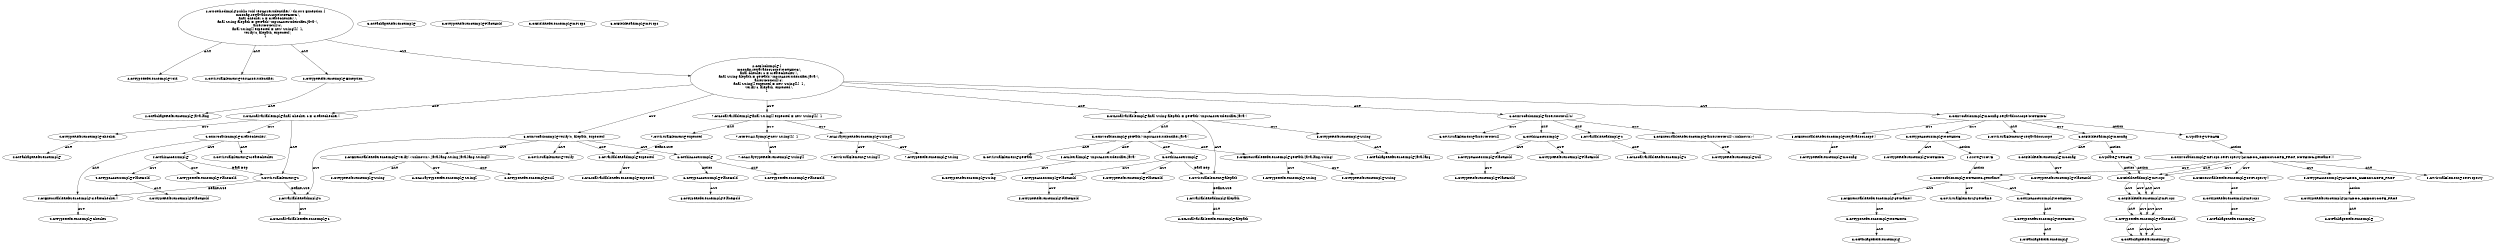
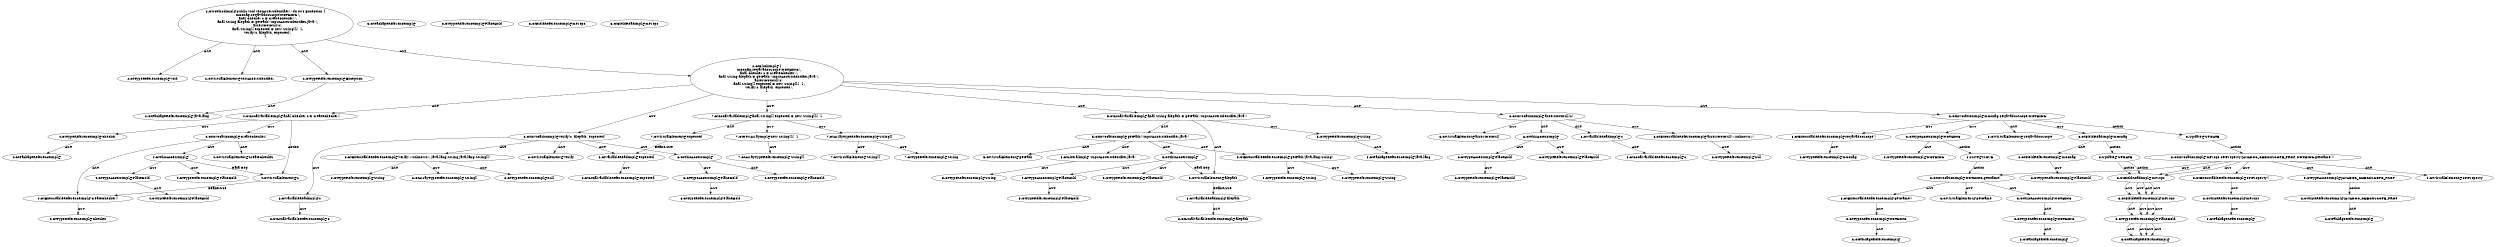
  digraph {
    node [shape=ellipse]
    n1 [label="2:CtTypeReferenceImpl@void"]
    n2 [label="2:CtVirtualElement@testAssertIdentifier"]
    n3 [label="2:CtTypeReferenceImpl@Exception"]
    n4 [label="2:CtPackageReferenceImpl@java.lang"]
    n5 [label="3:CtExecutableReferenceImpl@setJavadocScope()"]
    n6 [label="3:CtTypeReferenceImpl@mConfig"]
    n7 [label="3:CtVirtualElement@setJavadocScope"]
    n8 [label="3:CtFieldReferenceImpl@mConfig"]
    n9 [label="3:CtTypeReferenceImpl@PlaceHold"]
    n10 [label="3:CtFieldReadImpl@mConfig"]
    n11 [label="3:Update@UPDATE"]
    n12 [label="3:CtFieldReadImpl@mProps"]
    n13 [label="3:CtTypeAccessImpl@NOTHING"]
    n14 [label="3:CtTypeReferenceImpl@NOTHING"]
    n15 [label="3:Move@MOVE"]
    n16 [label="3:CtInvocationImpl@NOTHING.getName()"]
    n17 [label="3:CtInvocationImpl@mConfig.setJavadocScope(NOTHING)"]
    n18 [label="3:Update@UPDATE"]
    n19 [label="3:CtInvocationImpl@mProps.setProperty(JAVADOC_CHECKSCOPE_PROP, NOTHING.getName())"]
    n20 [label="4:CtTypeReferenceImpl@Checker"]
    n21 [label="4:CtPackageReferenceImpl@"]
    n22 [label="4:CtExecutableReferenceImpl@createChecker()"]
    n23 [label="4:CtTypeReferenceImpl@Checker"]
    n24 [label="4:CtVirtualElement@createChecker"]
    n25 [label="4:CtTypeAccessImpl@PlaceHold"]
    n26 [label="4:CtTypeReferenceImpl@PlaceHold"]
    n27 [label="4:CtThisAccessImpl@"]
    n28 [label="4:CtTypeReferenceImpl@PlaceHold"]
    n29 [label="4:CtVirtualElement@c"]
    n30 [label="8:CtVariableReadImpl@c"]
    n31 [label="4:CtInvocationImpl@createChecker()"]
    n32 [label="6:CtVariableReadImpl@c"]
    n33 [label="6:CtLocalVariableReferenceImpl@c"]
    n34 [label="8:CtLocalVariableReferenceImpl@c"]
    n35 [label="4:CtLocalVariableImpl@final Checker c = createChecker()"]
    n36 [label="5:CtTypeReferenceImpl@String"]
    n37 [label="5:CtPackageReferenceImpl@java.lang"]
    n38 [label="5:CtExecutableReferenceImpl@getPath(java.lang.String)"]
    n39 [label="5:CtTypeReferenceImpl@String"]
    n40 [label="5:CtTypeReferenceImpl@String"]
    n41 [label="5:CtVirtualElement@getPath"]
    n42 [label="5:CtTypeAccessImpl@PlaceHold"]
    n43 [label="5:CtTypeReferenceImpl@PlaceHold"]
    n44 [label="5:CtThisAccessImpl@"]
    n45 [label="5:CtTypeReferenceImpl@PlaceHold"]
    n46 [label="5:CtVirtualElement@filepath"]
    n47 [label="8:CtVariableReadImpl@filepath"]
    n48 [label="5:CtLiteralImpl@\"InputAssertIdentifier.java\""]
    n49 [label="5:CtTypeReferenceImpl@String"]
    n50 [label="5:CtInvocationImpl@getPath(\"InputAssertIdentifier.java\")"]
    n51 [label="8:CtLocalVariableReferenceImpl@filepath"]
    n52 [label="5:CtLocalVariableImpl@final String filepath = getPath(\"InputAssertIdentifier.java\")"]
    n53 [label="6:CtExecutableReferenceImpl@assertNotNull(<unknown>)"]
    n54 [label="6:CtTypeReferenceImpl@null"]
    n55 [label="6:CtVirtualElement@assertNotNull"]
    n56 [label="6:CtTypeAccessImpl@PlaceHold"]
    n57 [label="6:CtTypeReferenceImpl@PlaceHold"]
    n58 [label="6:CtThisAccessImpl@"]
    n59 [label="6:CtTypeReferenceImpl@PlaceHold"]
    n60 [label="6:CtInvocationImpl@assertNotNull(c)"]
    n61 [label="7:CtVirtualElement@String[]"]
    n62 [label="7:CtArrayTypeReferenceImpl@String[]"]
    n63 [label="7:CtTypeReferenceImpl@String"]
    n64 [label="7:CtNewArrayImpl@new String[]\{  \}"]
    n65 [label="7:CtArrayTypeReferenceImpl@String[]"]
    n66 [label="7:CtVirtualElement@expected"]
    n67 [label="8:CtVariableReadImpl@expected"]
    n68 [label="8:CtLocalVariableReferenceImpl@expected"]
    n69 [label="7:CtLocalVariableImpl@final String[] expected = new String[]\{  \}"]
    n70 [label="8:CtExecutableReferenceImpl@verify(<unknown>,java.lang.String,java.lang.String[])"]
    n71 [label="8:CtTypeReferenceImpl@null"]
    n72 [label="8:CtTypeReferenceImpl@String"]
    n73 [label="8:CtArrayTypeReferenceImpl@String[]"]
    n74 [label="8:CtVirtualElement@verify"]
    n75 [label="8:CtTypeAccessImpl@PlaceHold"]
    n76 [label="8:CtTypeReferenceImpl@PlaceHold"]
    n77 [label="8:CtThisAccessImpl@"]
    n78 [label="8:CtTypeReferenceImpl@PlaceHold"]
    n79 [label="8:CtInvocationImpl@verify(c, filepath, expected)"]
    n80 [label="2:CtBlockImpl@\{\n    mConfig.setJavadocScope(NOTHING);\n    final Checker c = createChecker();\n    final String filepath = getPath(\"InputAssertIdentifier.java\");\n    assertNotNull(c);\n    final String[] expected = new String[]\{  \};\n    verify(c, filepath, expected);\n\}"]
    n81 [label="2:CtMethodImpl@public void testAssertIdentifier() throws Exception \{\n    mConfig.setJavadocScope(NOTHING);\n    final Checker c = createChecker();\n    final String filepath = getPath(\"InputAssertIdentifier.java\");\n    assertNotNull(c);\n    final String[] expected = new String[]\{  \};\n    verify(c, filepath, expected);\n\}"]
    n82 [label="3:CtExecutableReferenceImpl@setProperty()"]
    n83 [label="3:CtTypeAccessImpl@JAVADOC_CHECKSCOPE_PROP"]
    n84 [label="3:CtVirtualElement@setProperty"]
    n85 [label="3:CtPackageReferenceImpl@"]
    n86 [label="3:CtTypeReferenceImpl@PlaceHold"]
    n87 [label="3:CtFieldReferenceImpl@mProps"]
    n88 [label="3:CtFieldReadImpl@mProps"]
    n89 [label="3:CtPackageReferenceImpl@"]
    n90 [label="3:CtTypeReferenceImpl@mProps"]
    n91 [label="3:CtPackageReferenceImpl@"]
    n92 [label="3:CtTypeReferenceImpl@JAVADOC_CHECKSCOPE_PROP"]
    n93 [label="3:CtPackageReferenceImpl@"]
    n94 [label="3:CtTypeReferenceImpl@NOTHING"]
    n95 [label="3:CtTypeAccessImpl@NOTHING"]
    n96 [label="3:CtPackageReferenceImpl@"]
    n97 [label="3:CtTypeReferenceImpl@NOTHING"]
    n98 [label="3:CtExecutableReferenceImpl@getName()"]
    n99 [label="3:CtVirtualElement@getName"]
    n100 [label="3:CtFieldReferenceImpl@mProps"]
    n101 [label="3:CtPackageReferenceImpl@"]
    n102 [label="3:CtTypeReferenceImpl@PlaceHold"]
    n3 -> n4 [label=AST]
    n5 -> n6 [label=AST]
    n8 -> n9 [label=AST]
    n10 -> n8 [label=AST]
    n10 -> n11 [label=Action]
    n11 -> n12 [label=Action]
    n11 -> n12 [label=Action]
    n12 -> n100 [label=AST]
    n12 -> n100 [label=AST]
    n12 -> n100 [label=AST]
    n12 -> n100 [label=AST]
    n13 -> n14 [label=AST]
    n13 -> n15 [label=Action]
    n15 -> n16 [label=Action]
    n16 -> n95 [label=AST]
    n16 -> n98 [label=AST]
    n16 -> n99 [label=AST]
    n17 -> n5 [label=AST]
    n17 -> n7 [label=AST]
    n17 -> n10 [label=AST]
    n17 -> n13 [label=AST]
    n17 -> n18 [label=Action]
    n18 -> n19 [label=Action]
    n19 -> n12 [label=AST]
    n19 -> n12 [label=AST]
    n19 -> n16 [label=AST]
    n19 -> n82 [label=AST]
    n19 -> n83 [label=AST]
    n19 -> n84 [label=AST]
    n20 -> n21 [label=AST]
    n22 -> n23 [label=AST]
    n25 -> n26 [label=AST]
    n27 -> n25 [label=AST]
    n27 -> n28 [label=AST]
    n27 -> n29 [label="Data Dep"]
    n29 -> n22 [label="Define-Use"]
-   n29 -> n30 [label="Define-Use"]
    n30 -> n34 [label=AST]
    n31 -> n22 [label=AST]
    n31 -> n24 [label=AST]
    n31 -> n27 [label=AST]
    n32 -> n33 [label=AST]
    n35 -> n20 [label=AST]
-   n35 -> n29 [label=AST]
+   n35 -> n29 [label=Action]
    n35 -> n31 [label=AST]
    n36 -> n37 [label=AST]
    n38 -> n39 [label=AST]
    n38 -> n40 [label=AST]
    n42 -> n43 [label=AST]
    n44 -> n42 [label=AST]
    n44 -> n45 [label=AST]
    n44 -> n46 [label="Data Dep"]
    n46 -> n47 [label="Define-Use"]
    n47 -> n51 [label=AST]
    n48 -> n49 [label=AST]
    n50 -> n38 [label=AST]
    n50 -> n41 [label=AST]
    n50 -> n44 [label=AST]
    n50 -> n48 [label=AST]
    n52 -> n36 [label=AST]
    n52 -> n46 [label=AST]
    n52 -> n50 [label=AST]
    n53 -> n54 [label=AST]
    n56 -> n57 [label=AST]
    n58 -> n56 [label=AST]
    n58 -> n59 [label=AST]
    n60 -> n32 [label=AST]
    n60 -> n53 [label=AST]
    n60 -> n55 [label=AST]
    n60 -> n58 [label=AST]
    n62 -> n61 [label=AST]
    n62 -> n63 [label=AST]
    n64 -> n65 [label=AST]
    n66 -> n67 [label="Define-Use"]
    n67 -> n68 [label=AST]
    n69 -> n62 [label=AST]
    n69 -> n64 [label=AST]
    n69 -> n66 [label=AST]
    n70 -> n71 [label=AST]
    n70 -> n72 [label=AST]
    n70 -> n73 [label=AST]
    n75 -> n76 [label=AST]
-   n77 -> n75 [label=Action]
+   n77 -> n75 [label=AST]
    n77 -> n78 [label=AST]
    n79 -> n30 [label=AST]
    n79 -> n67 [label=AST]
    n79 -> n70 [label=AST]
    n79 -> n74 [label=AST]
    n79 -> n77 [label=AST]
    n80 -> n17 [label=AST]
    n80 -> n35 [label=AST]
    n80 -> n52 [label=AST]
    n80 -> n60 [label=AST]
    n80 -> n69 [label=AST]
    n80 -> n79 [label=AST]
    n81 -> n1 [label=AST]
    n81 -> n2 [label=AST]
    n81 -> n3 [label=AST]
    n81 -> n80 [label=AST]
    n82 -> n90 [label=AST]
    n83 -> n92 [label=Action]
    n90 -> n89 [label=AST]
    n92 -> n91 [label=AST]
    n94 -> n93 [label=AST]
    n95 -> n94 [label=AST]
    n97 -> n96 [label=AST]
    n98 -> n97 [label=AST]
    n100 -> n102 [label=AST]
    n100 -> n102 [label=AST]
    n100 -> n102 [label=AST]
    n100 -> n102 [label=AST]
    n102 -> n101 [label=AST]
    n102 -> n101 [label=AST]
    n102 -> n101 [label=AST]
    n102 -> n101 [label=AST]
  }
